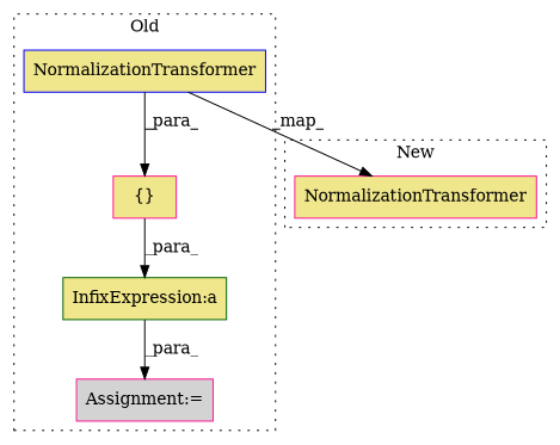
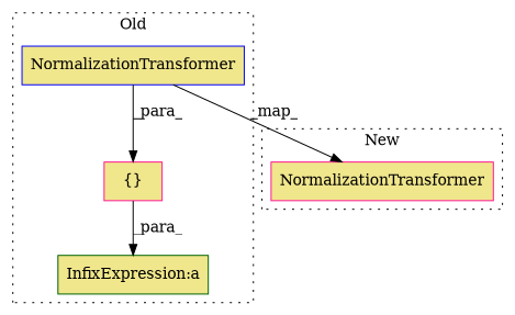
  digraph {
    node [a=32 l="25,1" shape=box style=filled fillcolor=khaki color=deeppink]
    n1 [label=NormalizationTransformer s="5235,5278" color=blue]
    n2 [a=27 l=3 label="InfixExpression:a" s=5318 color=darkgreen]
    n3 [a=4 l="1,1" label="{}" s="5234,5279"]
-   n4 [a=7 l="53,2" label="Assignment:=" s="5580,5755" fillcolor=lightgrey]
    n5 [label=NormalizationTransformer s="4478,4521"]
    subgraph cluster_1 {
      label=Old
      style=dotted
      n1
      n2
      n3
-     n4
    }
    subgraph cluster_2 {
      label=New
      style=dotted
      n5
    }
    n1 -> n3 [label=_para_]
    n1 -> n5 [label=_map_]
-   n2 -> n4 [label=_para_]
    n3 -> n2 [label=_para_]
  }
